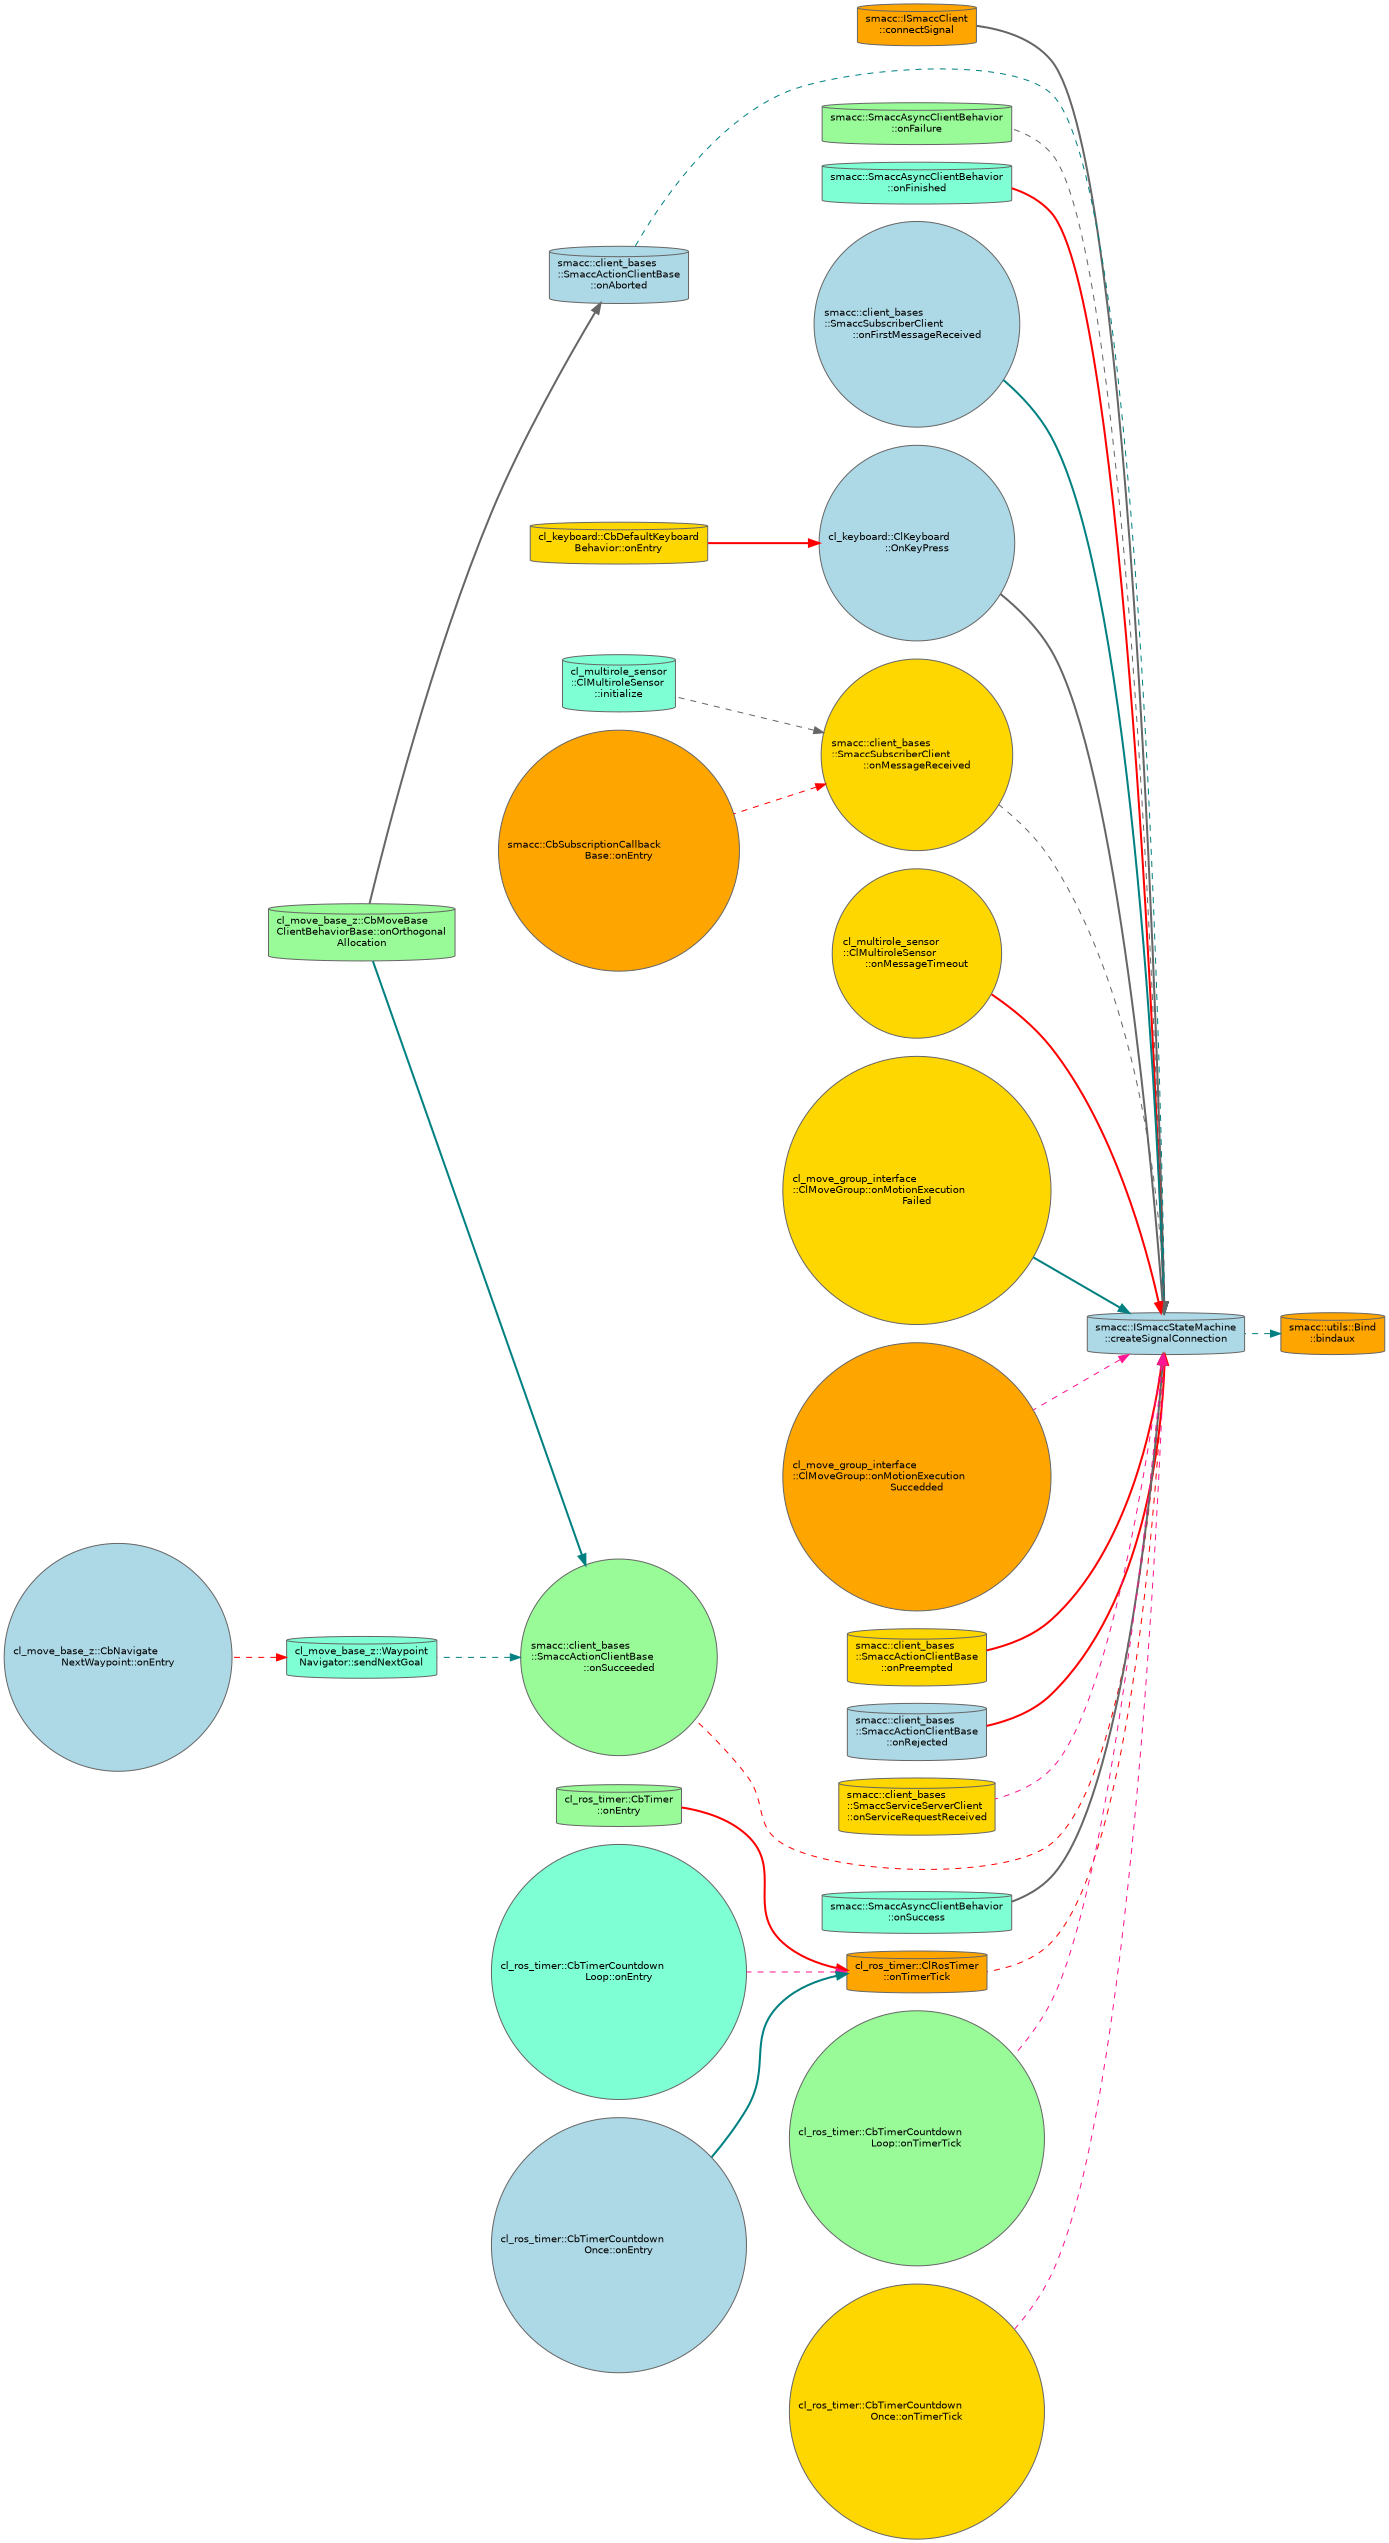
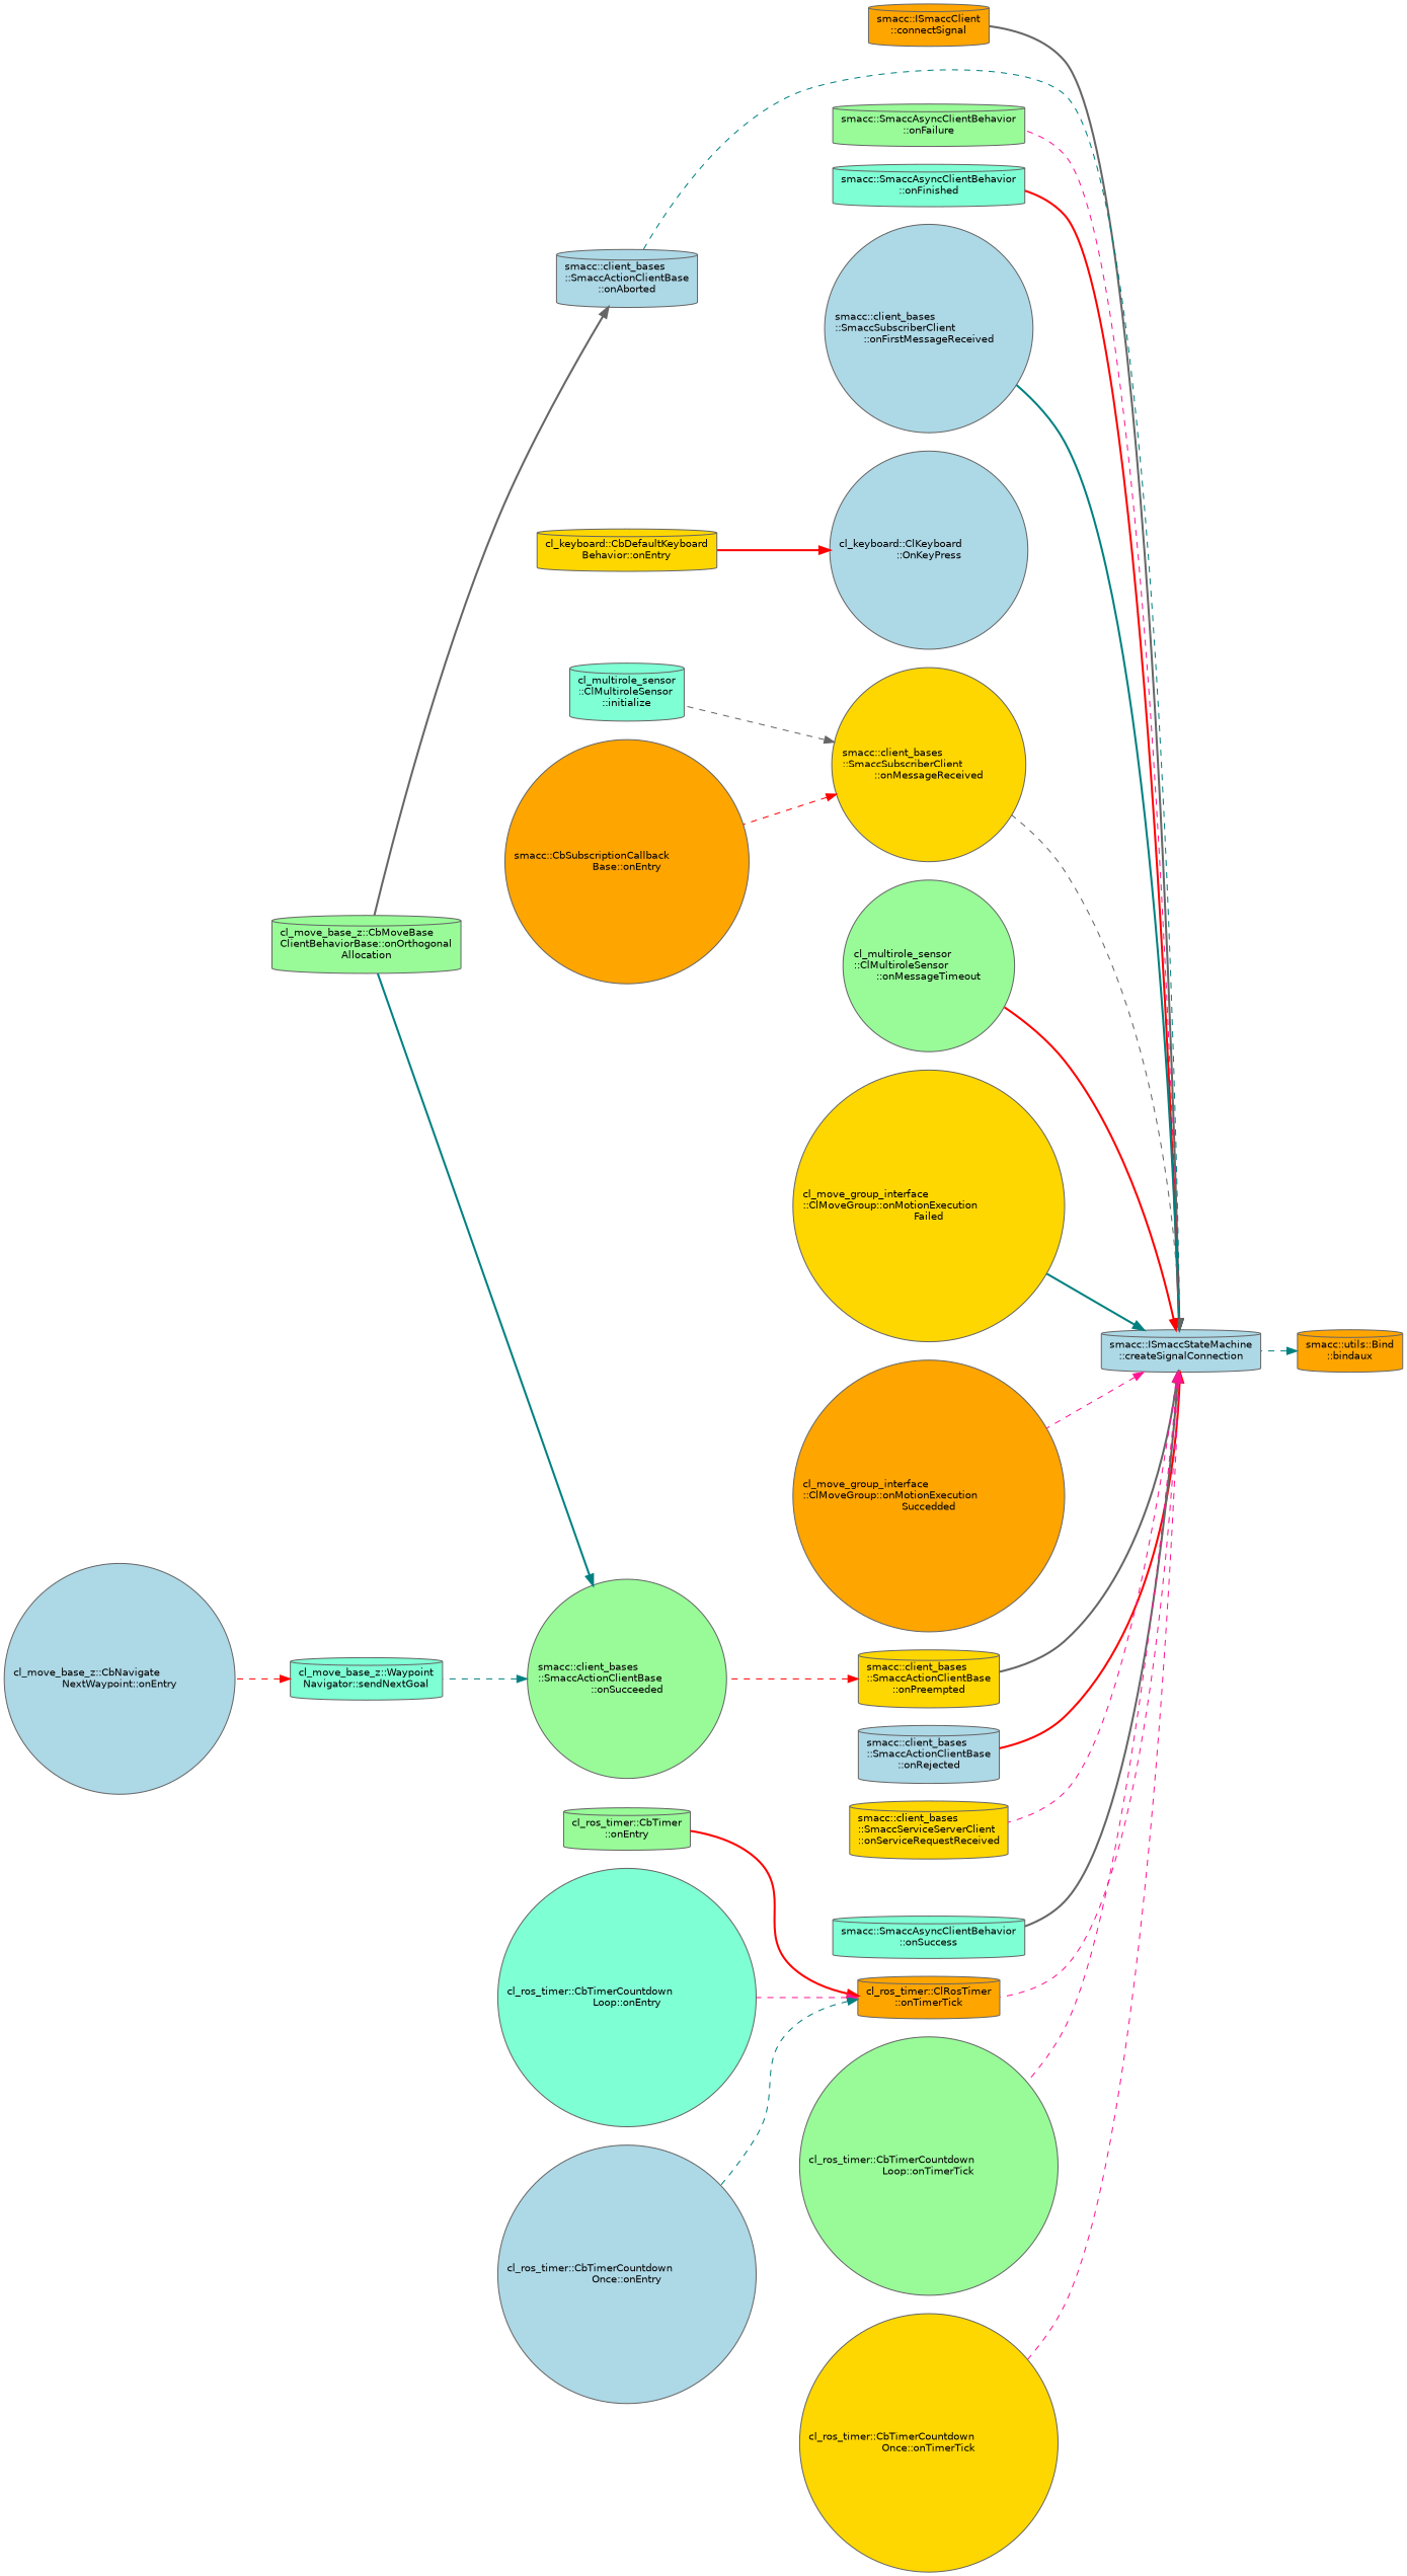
  digraph {
    rankdir=RL
    node [color=grey40 fillcolor=lightblue fontname=Helvetica fontsize=10 shape=cylinder style=filled]
    edge [color=red dir=back fontname=Helvetica fontsize=10 labelfontname=Helvetica labelfontsize=10 style=dashed]
    n1 [color=gray40 fillcolor=orange fontcolor=black height=0.2 label="smacc::utils::Bind\l::bindaux" width=0.4]
    n2 [height=0.2 label="smacc::ISmaccStateMachine\l::createSignalConnection" width=0.4]
    n3 [fillcolor=orange height=0.2 label="smacc::ISmaccClient\l::connectSignal" width=0.4]
    n4 [height=0.2 label="smacc::client_bases\l::SmaccActionClientBase\l::onAborted" width=0.4]
    n5 [fillcolor=palegreen height=0.2 label="smacc::SmaccAsyncClientBehavior\l::onFailure" width=0.4]
    n6 [fillcolor=aquamarine height=0.2 label="smacc::SmaccAsyncClientBehavior\l::onFinished" width=0.4]
    n7 [height=0.2 label="smacc::client_bases\l::SmaccSubscriberClient\l::onFirstMessageReceived" shape=circle width=0.4]
    n8 [height=0.2 label="cl_keyboard::ClKeyboard\l::OnKeyPress" shape=circle width=0.4]
    n9 [fillcolor=gold height=0.2 label="smacc::client_bases\l::SmaccSubscriberClient\l::onMessageReceived" shape=circle width=0.4]
-   n10 [fillcolor=gold height=0.2 label="cl_multirole_sensor\l::ClMultiroleSensor\l::onMessageTimeout" shape=circle width=0.4]
+   n10 [fillcolor=palegreen height=0.2 label="cl_multirole_sensor\l::ClMultiroleSensor\l::onMessageTimeout" shape=circle width=0.4]
    n11 [fillcolor=gold height=0.2 label="cl_move_group_interface\l::ClMoveGroup::onMotionExecution\lFailed" shape=circle width=0.4]
    n12 [fillcolor=orange height=0.2 label="cl_move_group_interface\l::ClMoveGroup::onMotionExecution\lSuccedded" shape=circle width=0.4]
    n13 [fillcolor=gold height=0.2 label="smacc::client_bases\l::SmaccActionClientBase\l::onPreempted" width=0.4]
    n14 [height=0.2 label="smacc::client_bases\l::SmaccActionClientBase\l::onRejected" width=0.4]
    n15 [fillcolor=gold height=0.2 label="smacc::client_bases\l::SmaccServiceServerClient\l::onServiceRequestReceived" width=0.4]
    n16 [fillcolor=palegreen height=0.2 label="smacc::client_bases\l::SmaccActionClientBase\l::onSucceeded" shape=circle width=0.4]
    n17 [fillcolor=aquamarine height=0.2 label="smacc::SmaccAsyncClientBehavior\l::onSuccess" width=0.4]
    n18 [fillcolor=orange height=0.2 label="cl_ros_timer::ClRosTimer\l::onTimerTick" width=0.4]
    n19 [fillcolor=palegreen height=0.2 label="cl_ros_timer::CbTimerCountdown\lLoop::onTimerTick" shape=circle width=0.4]
    n20 [fillcolor=gold height=0.2 label="cl_ros_timer::CbTimerCountdown\lOnce::onTimerTick" shape=circle width=0.4]
    n21 [fillcolor=palegreen height=0.2 label="cl_move_base_z::CbMoveBase\lClientBehaviorBase::onOrthogonal\lAllocation" width=0.4]
    n22 [fillcolor=gold height=0.2 label="cl_keyboard::CbDefaultKeyboard\lBehavior::onEntry" width=0.4]
    n23 [fillcolor=aquamarine height=0.2 label="cl_multirole_sensor\l::ClMultiroleSensor\l::initialize" width=0.4]
    n24 [fillcolor=orange height=0.2 label="smacc::CbSubscriptionCallback\lBase::onEntry" shape=circle width=0.4]
    n25 [fillcolor=aquamarine height=0.2 label="cl_move_base_z::Waypoint\lNavigator::sendNextGoal" width=0.4]
    n26 [fillcolor=palegreen height=0.2 label="cl_ros_timer::CbTimer\l::onEntry" width=0.4]
    n27 [fillcolor=aquamarine height=0.2 label="cl_ros_timer::CbTimerCountdown\lLoop::onEntry" shape=circle width=0.4]
    n28 [height=0.2 label="cl_ros_timer::CbTimerCountdown\lOnce::onEntry" shape=circle width=0.4]
    n29 [height=0.2 label="cl_move_base_z::CbNavigate\lNextWaypoint::onEntry" shape=circle width=0.4]
    n1 -> n2 [color=teal]
    n2 -> n3 [color=gray40 style=bold]
    n2 -> n4 [color=teal]
-   n2 -> n5 [color=gray40]
+   n2 -> n5 [color=deeppink]
    n2 -> n6 [style=bold]
    n2 -> n7 [color=teal style=bold]
-   n2 -> n8 [color=gray40 style=bold]
    n2 -> n9 [color=gray40]
    n2 -> n10 [style=bold]
    n2 -> n11 [color=teal style=bold]
    n2 -> n12 [color=deeppink]
-   n2 -> n13 [style=bold]
+   n2 -> n13 [color=gray40 style=bold]
    n2 -> n14 [style=bold]
    n2 -> n15 [color=deeppink]
-   n2 -> n16
+   n13 -> n16
    n2 -> n17 [color=gray40 style=bold]
-   n2 -> n18
+   n2 -> n18 [color=deeppink]
    n2 -> n19 [color=deeppink]
    n2 -> n20 [color=deeppink]
    n4 -> n21 [color=gray40 style=bold]
    n8 -> n22 [style=bold]
    n9 -> n23 [color=gray40]
    n9 -> n24
    n16 -> n21 [color=teal style=bold]
    n16 -> n25 [color=teal]
    n18 -> n26 [style=bold]
    n18 -> n27 [color=deeppink]
-   n18 -> n28 [color=teal style=bold]
+   n18 -> n28 [color=teal]
    n25 -> n29
  }
